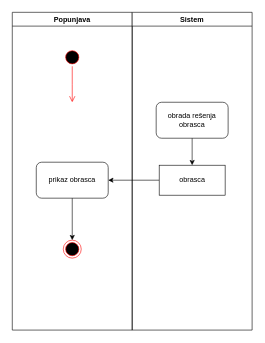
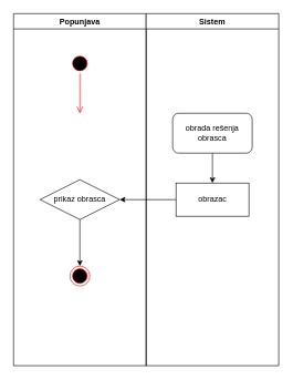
  <mxCell id="0" />
  <mxCell id="1" parent="0" />
  <mxCell id="2" value="Popunjava" style="swimlane;whiteSpace=wrap;html=1;startSize=23;" parent="1" vertex="1"><mxGeometry x="20" y="20" width="200" height="530" as="geometry" /></mxCell>
  <mxCell id="3" value="" style="ellipse;html=1;shape=startState;fillColor=#000000;strokeColor=#ff0000;shadow=0;fillStyle=auto;" parent="2" vertex="1"><mxGeometry x="85" y="60" width="30" height="30" as="geometry" /></mxCell>
  <mxCell id="4" value="" style="edgeStyle=orthogonalEdgeStyle;html=1;verticalAlign=bottom;endArrow=open;endSize=8;strokeColor=#ff0000;rounded=0;" parent="2" source="3" edge="1"><mxGeometry relative="1" as="geometry"><mxPoint x="100" y="150" as="targetPoint" /></mxGeometry></mxCell>
  <mxCell id="5" value="" style="ellipse;html=1;shape=endState;fillColor=#000000;strokeColor=#ff0000;shadow=0;fillStyle=auto;" parent="2" vertex="1"><mxGeometry x="85" y="380" width="30" height="30" as="geometry" /></mxCell>
- <mxCell id="6" value="prikaz obrasca" style="whiteSpace=wrap;html=1;rounded=1;shadow=0;fillStyle=auto;gradientColor=none;" parent="2" vertex="1"><mxGeometry x="40" y="250" width="120" height="60" as="geometry" /></mxCell>
+ <mxCell id="6" value="prikaz obrasca" style="rhombus;whiteSpace=wrap;html=1;shadow=0;fillStyle=auto;gradientColor=none;" parent="2" vertex="1"><mxGeometry x="40" y="250" width="120" height="60" as="geometry" /></mxCell>
  <mxCell id="7" value="" style="edgeStyle=orthogonalEdgeStyle;rounded=0;orthogonalLoop=1;jettySize=auto;html=1;" parent="2" source="6" target="5" edge="1"><mxGeometry relative="1" as="geometry" /></mxCell>
  <mxCell id="8" value="Sistem" style="swimlane;whiteSpace=wrap;html=1;" parent="1" vertex="1"><mxGeometry x="220" y="20" width="200" height="530" as="geometry" /></mxCell>
  <mxCell id="9" value="obrada rešenja obrasca" style="rounded=1;whiteSpace=wrap;html=1;strokeColor=#000000;fillColor=#FFFFFF;" parent="8" vertex="1"><mxGeometry x="40" y="150" width="120" height="60" as="geometry" /></mxCell>
  <mxCell id="10" value="" style="edgeStyle=orthogonalEdgeStyle;rounded=0;orthogonalLoop=1;jettySize=auto;html=1;" parent="1" source="11" target="6" edge="1"><mxGeometry relative="1" as="geometry" /></mxCell>
- <mxCell id="11" value="obrasca" style="html=1;rounded=0;shadow=0;fillStyle=auto;strokeColor=default;fillColor=default;gradientColor=none;" parent="1" vertex="1"><mxGeometry x="265" y="275" width="110" height="50" as="geometry" /></mxCell>
+ <mxCell id="11" value="obrazac" style="html=1;rounded=0;shadow=0;fillStyle=auto;strokeColor=default;fillColor=default;gradientColor=none;" parent="1" vertex="1"><mxGeometry x="265" y="275" width="110" height="50" as="geometry" /></mxCell>
  <mxCell id="12" value="" style="edgeStyle=orthogonalEdgeStyle;rounded=0;orthogonalLoop=1;jettySize=auto;html=1;" parent="1" source="9" target="11" edge="1"><mxGeometry relative="1" as="geometry"><mxPoint x="320" y="300" as="targetPoint" /></mxGeometry></mxCell>
